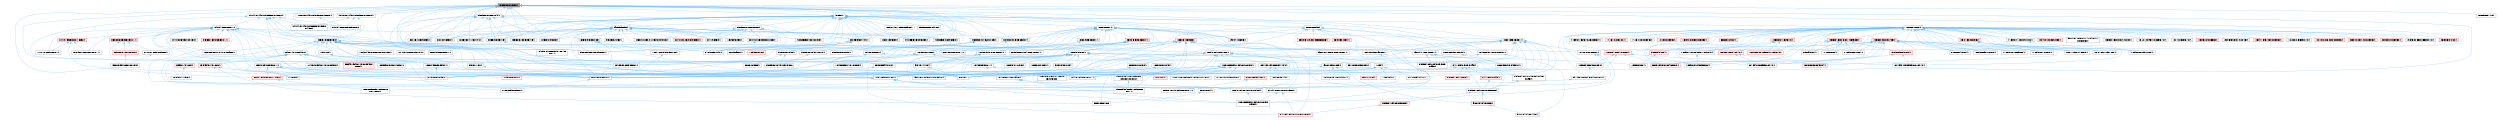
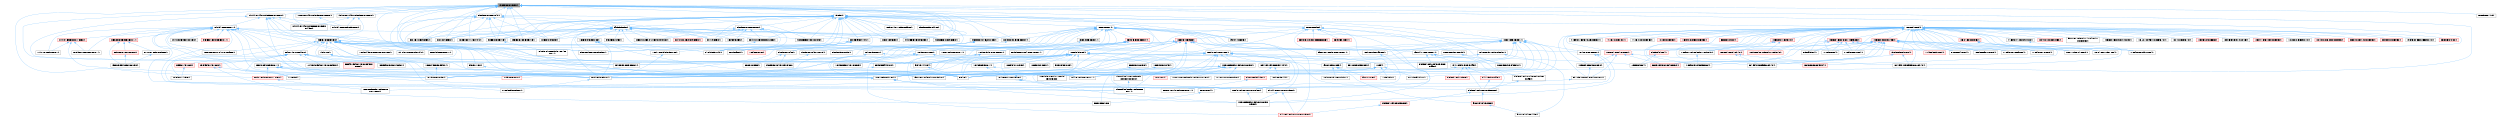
  digraph {
    node [color=grey40 fillcolor=white fontname=Helvetica fontsize=10 shape=box style=filled]
    edge [color=steelblue1 dir=back fontname=Helvetica fontsize=10 labelfontname=Helvetica labelfontsize=10 style=solid]
    n1 [color=gray40 fillcolor=grey60 fontcolor=black height=0.2 label="ShaderParameters.h" width=0.4]
    n2 [height=0.2 label="ClearReplacementShaders.h" width=0.4]
    n3 [height=0.2 label="CopyTextureShaders.h" width=0.4]
    n4 [height=0.2 label="CubemapUnwrapUtils.h" width=0.4]
    n5 [height=0.2 label="EngineSharedPCH.h" width=0.4]
    n6 [height=0.2 label="GPUSkinCache.h" width=0.4]
    n7 [height=0.2 label="HairCardsVertexFactory.h" width=0.4]
    n8 [height=0.2 label="HairStrandsVertexFactory.h" width=0.4]
    n9 [height=0.2 label="InstanceUniformShaderParameters.h" width=0.4]
    n10 [height=0.2 label="InstancedStaticMesh.h" width=0.4]
    n11 [height=0.2 label="LandscapeRender.h" width=0.4]
    n12 [height=0.2 label="LightmapUniformShaderParameters.h" width=0.4]
    n13 [height=0.2 label="PrimitiveUniformShaderParameters\lBuilder.h" width=0.4]
    n14 [height=0.2 label="SplineMeshSceneProxy.h" width=0.4]
    n15 [height=0.2 label="LocalVertexFactory.h" width=0.4]
    n16 [height=0.2 label="NaniteVertexFactory.h" width=0.4]
    n17 [height=0.2 label="OculusShaders.h" width=0.4]
    n18 [height=0.2 label="OneColorShader.h" width=0.4]
    n19 [height=0.2 label="PrimitiveUniformShaderParameters.h" width=0.4]
    n20 [height=0.2 label="ResolveShader.h" width=0.4]
    n21 [height=0.2 label="ScreenRendering.h" width=0.4]
    n22 [height=0.2 label="Shader.h" width=0.4]
    n23 [height=0.2 label="SimpleElementShaders.h" width=0.4]
    n24 [height=0.2 label="StereoLayerRendering.h" width=0.4]
    n25 [height=0.2 label="UpdateDescriptorHandle.h" width=0.4]
    n26 [height=0.2 label="UpdateTextureShaders.h" width=0.4]
    n27 [height=0.2 label="ShaderParameterUtils.h" width=0.4]
    n28 [height=0.2 label="SpeedTreeWind.h" width=0.4]
    n29 [height=0.2 label="UnrealEdSharedPCH.h" width=0.4]
    n30 [height=0.2 label="HairCardsDatas.h" width=0.4]
    n31 [height=0.2 label="PrimitiveSceneShaderData.h" width=0.4]
    n32 [height=0.2 label="HierarchicalStaticMeshScene\lProxy.h" width=0.4]
    n33 [height=0.2 label="InstancedStaticMeshComponent\lHelper.h" width=0.4]
    n34 [height=0.2 label="InstancedStaticMeshScene\lProxyDesc.h" width=0.4]
    n35 [height=0.2 label="SceneManagement.h" width=0.4]
    n36 [height=0.2 label="Engine.h" width=0.4]
    n37 [height=0.2 label="StaticMeshResources.h" width=0.4]
    n38 [height=0.2 label="NaniteSceneProxy.h" width=0.4]
    n39 [height=0.2 label="CanvasRendererItem.h" width=0.4]
    n40 [height=0.2 label="Model.h" width=0.4]
    n41 [height=0.2 label="SoundDefinitions.h" width=0.4]
    n42 [height=0.2 label="GPUSkinVertexFactory.h" width=0.4]
    n43 [height=0.2 label="GeometryCacheVertexFactory.h" width=0.4]
    n44 [height=0.2 label="MeshRenderBufferSet.h" width=0.4]
    n45 [height=0.2 label="StaticMeshComponentHelper.h" width=0.4]
    n46 [height=0.2 label="EngineMinimal.h" width=0.4]
    n47 [height=0.2 label="ParticleDefinitions.h" width=0.4]
    n48 [height=0.2 label="PrimitiveSceneProxy.h" width=0.4]
    n49 [height=0.2 label="IDisplayClusterDisplayDevice\lProxy.h" width=0.4]
    n50 [height=0.2 label="BinkShaders.h" width=0.4]
    n51 [height=0.2 label="CommonRenderResources.h" width=0.4]
    n52 [height=0.2 label="PixelShaderUtils.h" width=0.4]
    n53 [height=0.2 label="DebugViewModeInterface.h" width=0.4]
    n54 [height=0.2 label="GlobalShader.h" width=0.4]
    n55 [height=0.2 label="MaterialShaderType.h" width=0.4]
    n56 [height=0.2 label="MeshMaterialShaderType.h" width=0.4]
    n57 [height=0.2 label="HairStrandsMeshProjection.h" width=0.4]
    n58 [height=0.2 label="InteractiveTool.h" width=0.4]
    n59 [height=0.2 label="MaterialShared.h" width=0.4]
    n60 [height=0.2 label="PSOPrecache.h" width=0.4]
    n61 [height=0.2 label="RenderGraphUtils.h" width=0.4]
    n62 [height=0.2 label="ShaderCodeArchive.h" width=0.4]
    n63 [height=0.2 label="ShaderCompiler.h" width=0.4]
    n64 [height=0.2 label="ShaderCompilerJobTypes.h" width=0.4]
    n65 [height=0.2 label="ShaderParameterStruct.h" width=0.4]
    n66 [height=0.2 label="VertexFactory.h" width=0.4]
    n67 [height=0.2 label="GeometryCollectionRendering.h" width=0.4]
    n68 [height=0.2 label="GroomResources.h" width=0.4]
    n69 [color=red fillcolor="#FFF0F0" height=0.2 label="GroomAsset.h" width=0.4]
    n70 [color=red fillcolor="#FFF0F0" height=0.2 label="GroomBindingAsset.h" width=0.4]
    n71 [height=0.2 label="HairStrandsInterpolation.h" width=0.4]
    n72 [height=0.2 label="GroomBindingBuilder.h" width=0.4]
    n73 [height=0.2 label="EditorViewportClient.h" width=0.4]
    n74 [height=0.2 label="FractureTool.h" width=0.4]
    n75 [height=0.2 label="HeterogeneousVolumeInterface.h" width=0.4]
    n76 [height=0.2 label="LightMap.h" width=0.4]
    n77 [height=0.2 label="MeshBuilderOneFrameResources.h" width=0.4]
    n78 [height=0.2 label="MeshParticleVertexFactory.h" width=0.4]
    n79 [height=0.2 label="NaniteResources.h" width=0.4]
    n80 [height=0.2 label="PhysicsAssetRenderUtils.h" width=0.4]
    n81 [height=0.2 label="RectLightSceneProxy.h" width=0.4]
    n82 [height=0.2 label="ShadowMap.h" width=0.4]
    n83 [height=0.2 label="StaticMeshSceneProxy.h" width=0.4]
    n84 [height=0.2 label="AnimationEditorViewportClient.h" width=0.4]
    n85 [color=red fillcolor="#FFF0F0" height=0.2 label="DataflowEditorViewportClient\lBase.h" width=0.4]
    n86 [height=0.2 label="ISCSEditorCustomization.h" width=0.4]
    n87 [color=red fillcolor="#FFF0F0" height=0.2 label="LevelEditorViewport.h" width=0.4]
    n88 [height=0.2 label="UnrealEd.h" width=0.4]
    n89 [color=red fillcolor="#FFF0F0" height=0.2 label="SEditorViewport.h" width=0.4]
    n90 [height=0.2 label="SSkeletonWidget.h" width=0.4]
    n91 [height=0.2 label="FractureTool.cpp" width=0.4]
    n92 [height=0.2 label="MapBuildDataRegistry.h" width=0.4]
    n93 [height=0.2 label="NaniteStreamingManager.h" width=0.4]
    n94 [color=red fillcolor="#FFF0F0" height=0.2 label="SkinnedMeshComponentHelper.h" width=0.4]
    n95 [color=red fillcolor="#FFF0F0" height=0.2 label="StaticMeshSceneProxyDesc.h" width=0.4]
    n96 [height=0.2 label="DerivedMeshDataTaskUtils.h" width=0.4]
    n97 [height=0.2 label="HierarchicalInstancedStatic\lMeshComponent.h" width=0.4]
    n98 [height=0.2 label="InstancedStaticMeshComponent.h" width=0.4]
    n99 [height=0.2 label="SkeletalMeshLODRenderData.h" width=0.4]
    n100 [height=0.2 label="NaniteResourcesHelper.h" width=0.4]
    n101 [color=red fillcolor="#FFF0F0" height=0.2 label="DistanceFieldAtlas.h" width=0.4]
    n102 [height=0.2 label="MeshCardBuild.h" width=0.4]
    n103 [height=0.2 label="HLODInstancedStaticMeshComponent.h" width=0.4]
    n104 [height=0.2 label="ISMComponentBatcher.h" width=0.4]
    n105 [color=red fillcolor="#FFF0F0" height=0.2 label="LODActor.h" width=0.4]
    n106 [height=0.2 label="ModelLight.h" width=0.4]
    n107 [color=red height=0.2 label="SurfaceIterators.h" width=0.4]
    n108 [color=red fillcolor="#FFF0F0" height=0.2 label="SkeletalMeshRenderData.h" width=0.4]
    n109 [height=0.2 label="BaseDynamicMeshSceneProxy.h" width=0.4]
    n110 [height=0.2 label="SkeletalMeshAttributeVertex\lBuffer.h" width=0.4]
    n111 [height=0.2 label="SkeletalMeshDuplicatedVertices\lBuffer.h" width=0.4]
    n112 [height=0.2 label="SkinWeightVertexBuffer.h" width=0.4]
    n113 [color=red fillcolor="#FFF0F0" height=0.2 label="SkeletalMeshUpdate.h" width=0.4]
    n114 [color=red fillcolor="#FFF0F0" height=0.2 label="SkinWeightProfile.h" width=0.4]
    n115 [height=0.2 label="AnimNextDebugDraw.h" width=0.4]
    n116 [color=red fillcolor="#FFF0F0" height=0.2 label="DebugRenderSceneProxy.h" width=0.4]
    n117 [height=0.2 label="ParticleSystemSceneProxy.h" width=0.4]
    n118 [height=0.2 label="PhysicsFieldComponent.h" width=0.4]
    n119 [color=red fillcolor="#FFF0F0" height=0.2 label="PrimitiveSceneProxyDesc.h" width=0.4]
    n120 [color=red fillcolor="#FFF0F0" height=0.2 label="SkeletalMeshSceneProxy.h" width=0.4]
    n121 [height=0.2 label="WaterMeshSceneProxy.h" width=0.4]
    n122 [color=red fillcolor="#FFF0F0" height=0.2 label="DebugDrawComponent.h" width=0.4]
    n123 [height=0.2 label="EQSRenderingComponent.h" width=0.4]
    n124 [height=0.2 label="EnvQueryDebugHelpers.h" width=0.4]
    n125 [color=red fillcolor="#FFF0F0" height=0.2 label="BuiltInRayTracingShaders.h" width=0.4]
    n126 [height=0.2 label="MediaShaders.h" width=0.4]
    n127 [height=0.2 label="PrecomputedVolumetricLightmap.h" width=0.4]
    n128 [height=0.2 label="ShaderBundles.h" width=0.4]
    n129 [color=red fillcolor="#FFF0F0" height=0.2 label="BaseBrushTool.h" width=0.4]
    n130 [color=red fillcolor="#FFF0F0" height=0.2 label="BaseMeshFromSplinesTool.h" width=0.4]
    n131 [color=red fillcolor="#FFF0F0" height=0.2 label="CollisionPropertySets.h" width=0.4]
    n132 [height=0.2 label="CubeGridTool.h" width=0.4]
    n133 [height=0.2 label="DrawAndRevolveTool.h" width=0.4]
    n134 [height=0.2 label="EdModeInteractiveToolsContext.h" width=0.4]
    n135 [height=0.2 label="ExtractSplineTool.h" width=0.4]
    n136 [height=0.2 label="GeometrySelectionVisualization\lProperties.h" width=0.4]
    n137 [color=red fillcolor="#FFF0F0" height=0.2 label="InteractionMechanic.h" width=0.4]
    n138 [color=red fillcolor="#FFF0F0" height=0.2 label="InteractiveToolActivity.h" width=0.4]
    n139 [height=0.2 label="PolyEditInsertEdgeActivity.h" width=0.4]
    n140 [height=0.2 label="PolyEditInsertEdgeLoopActivity.h" width=0.4]
    n141 [color=red fillcolor="#FFF0F0" height=0.2 label="MeshTopologySelectionMechanic.h" width=0.4]
    n142 [height=0.2 label="UVEditorMeshSelectionMechanic.h" width=0.4]
    n143 [height=0.2 label="UVEditorBrushSelectTool.h" width=0.4]
    n144 [color=red fillcolor="#FFF0F0" height=0.2 label="InteractiveToolBuilder.h" width=0.4]
    n145 [color=red fillcolor="#FFF0F0" height=0.2 label="InteractiveToolManager.h" width=0.4]
    n146 [height=0.2 label="InteractiveToolsContext.h" width=0.4]
    n147 [color=red fillcolor="#FFF0F0" height=0.2 label="ToolSceneQueriesUtil.h" width=0.4]
    n148 [height=0.2 label="LatticeDeformerTool.h" width=0.4]
    n149 [color=red fillcolor="#FFF0F0" height=0.2 label="SingleClickTool.h" width=0.4]
    n150 [height=0.2 label="UVEditorLayerEditTool.h" width=0.4]
    n151 [height=0.2 label="UVEditorLayoutTool.h" width=0.4]
    n152 [height=0.2 label="UVEditorSeamTool.h" width=0.4]
    n153 [height=0.2 label="UVEditorTransformTool.h" width=0.4]
    n154 [height=0.2 label="UVSelectTool.h" width=0.4]
    n155 [color=red fillcolor="#FFF0F0" height=0.2 label="InteractiveToolQueryInterfaces.h" width=0.4]
+   n156 [color=red fillcolor="#FFF0F0" height=0.2 label="MultiSelectionTool.h" width=0.4]
    n157 [color=red fillcolor="#FFF0F0" height=0.2 label="SingleSelectionTool.h" width=0.4]
    n158 [height=0.2 label="InteractiveToolsCommands.h" width=0.4]
    n159 [height=0.2 label="KeyAsModifierInputBehavior.h" width=0.4]
    n160 [height=0.2 label="KeyInputBehavior.h" width=0.4]
    n161 [color=red fillcolor="#FFF0F0" height=0.2 label="MeshBrushOpBase.h" width=0.4]
    n162 [height=0.2 label="MeshElementsVisualizer.h" width=0.4]
    n163 [color=red fillcolor="#FFF0F0" height=0.2 label="MeshUVChannelProperties.h" width=0.4]
    n164 [height=0.2 label="MouseHoverBehavior.h" width=0.4]
    n165 [color=red fillcolor="#FFF0F0" height=0.2 label="PolygroupLayersProperties.h" width=0.4]
    n166 [color=red fillcolor="#FFF0F0" height=0.2 label="RecomputeUVsProperties.h" width=0.4]
    n167 [color=red fillcolor="#FFF0F0" height=0.2 label="RemeshProperties.h" width=0.4]
    n168 [height=0.2 label="RevolveBoundaryTool.h" width=0.4]
    n169 [color=red fillcolor="#FFF0F0" height=0.2 label="RevolveProperties.h" width=0.4]
    n170 [height=0.2 label="SingleKeyCaptureBehavior.h" width=0.4]
    n171 [color=red fillcolor="#FFF0F0" height=0.2 label="TexelDensityOp.h" width=0.4]
    n172 [height=0.2 label="UVEditorMechanicAdapterTool.h" width=0.4]
    n173 [height=0.2 label="UVEditorUVTransformOp.h" width=0.4]
    n174 [color=red fillcolor="#FFF0F0" height=0.2 label="UVLayoutPreview.h" width=0.4]
    n175 [height=0.2 label="UVLayoutProperties.h" width=0.4]
    n176 [color=red fillcolor="#FFF0F0" height=0.2 label="VoxelProperties.h" width=0.4]
    n177 [color=red fillcolor="#FFF0F0" height=0.2 label="WeightMapSetProperties.h" width=0.4]
    n178 [height=0.2 label="AddPatchTool.h" width=0.4]
    n179 [height=0.2 label="ExternalTexture.h" width=0.4]
    n180 [height=0.2 label="MaterialCompiler.h" width=0.4]
    n181 [height=0.2 label="MaterialExpressionMaterial\lSample.cpp" width=0.4]
    n182 [height=0.2 label="MaterialIRModule.h" width=0.4]
    n183 [height=0.2 label="PSOPrecacheValidation.h" width=0.4]
    n184 [height=0.2 label="PrimitiveComponentHelper.h" width=0.4]
    n185 [height=0.2 label="WaterSubsystem.h" width=0.4]
    n186 [height=0.2 label="DecalComponent.h" width=0.4]
    n187 [color=red fillcolor="#FFF0F0" height=0.2 label="MaterialInterface.h" width=0.4]
    n188 [height=0.2 label="PSOPrecacheMaterial.h" width=0.4]
    n189 [color=red fillcolor="#FFF0F0" height=0.2 label="ParticleModuleTypeDataBase.h" width=0.4]
    n190 [color=red fillcolor="#FFF0F0" height=0.2 label="ParticleSystem.h" width=0.4]
    n191 [color=red fillcolor="#FFF0F0" height=0.2 label="MediaCapture.h" width=0.4]
    n192 [height=0.2 label="RenderGraph.h" width=0.4]
    n193 [height=0.2 label="ODSCManager.h" width=0.4]
    n194 [height=0.2 label="ShaderCompilerInternal.cpp" width=0.4]
    n195 [height=0.2 label="ShaderCompilerInternal.h" width=0.4]
    n196 [height=0.2 label="ShaderDiagnostics.h" width=0.4]
    n197 [height=0.2 label="ParticleBeamTrailVertexFactory.h" width=0.4]
    n198 [color=red fillcolor="#FFF0F0" height=0.2 label="ParticleVertexFactory.h" width=0.4]
    n199 [height=0.2 label="WaterVertexFactory.h" width=0.4]
    n1 -> n2
    n1 -> n3
    n1 -> n4
    n1 -> n5
    n1 -> n6
    n1 -> n7
    n1 -> n8
    n1 -> n9
    n1 -> n10
    n1 -> n11
    n1 -> n12
    n1 -> n13
    n1 -> n14
    n1 -> n15
    n1 -> n16
    n1 -> n17
    n1 -> n18
    n1 -> n19
    n1 -> n20
    n1 -> n21
    n1 -> n22
    n1 -> n23
    n1 -> n24
    n1 -> n25
    n1 -> n26
    n1 -> n27
    n1 -> n28
    n5 -> n29
    n8 -> n30
    n9 -> n31
    n10 -> n32
    n10 -> n33
    n10 -> n34
    n12 -> n13
    n12 -> n31
    n12 -> n35
    n15 -> n5
    n15 -> n10
    n15 -> n14
    n15 -> n16
    n15 -> n36
    n15 -> n37
    n15 -> n38
    n15 -> n39
    n15 -> n40
    n15 -> n41
    n15 -> n42
    n15 -> n43
    n15 -> n44
    n16 -> n33
    n16 -> n45
    n19 -> n5
    n19 -> n13
    n19 -> n31
    n19 -> n35
    n19 -> n36
    n19 -> n46
    n19 -> n47
    n19 -> n48
    n21 -> n49
    n22 -> n2
    n22 -> n3
    n22 -> n4
    n22 -> n5
    n22 -> n17
    n22 -> n18
    n22 -> n20
    n22 -> n21
    n22 -> n23
    n22 -> n24
    n22 -> n25
    n22 -> n26
    n22 -> n50
    n22 -> n51
    n22 -> n52
    n22 -> n53
    n22 -> n54
    n22 -> n55
    n22 -> n56
    n22 -> n57
    n22 -> n58
    n22 -> n59
    n22 -> n60
    n22 -> n61
    n22 -> n62
    n22 -> n63
    n22 -> n64
    n22 -> n65
    n22 -> n66
    n27 -> n2
    n27 -> n3
    n27 -> n5
    n27 -> n17
    n27 -> n18
    n27 -> n21
    n27 -> n24
    n27 -> n25
    n27 -> n50
    n27 -> n54
    n27 -> n67
    n30 -> n7
    n30 -> n68
    n35 -> n5
    n35 -> n11
    n35 -> n36
    n35 -> n37
    n35 -> n46
    n35 -> n47
    n35 -> n73
    n35 -> n74
    n35 -> n75
    n35 -> n76
    n35 -> n77
    n35 -> n78
    n35 -> n79
    n35 -> n80
    n35 -> n81
    n35 -> n82
    n35 -> n83
    n37 -> n10
    n37 -> n11
    n37 -> n14
    n37 -> n32
    n37 -> n39
    n37 -> n40
    n37 -> n45
    n37 -> n67
    n37 -> n96
    n37 -> n97
    n37 -> n98
    n37 -> n99
    n38 -> n14
    n38 -> n100
    n40 -> n5
    n40 -> n36
    n40 -> n41
    n40 -> n106
    n40 -> n107
    n42 -> n99
    n42 -> n110
    n42 -> n111
    n42 -> n112
    n44 -> n109
    n45 -> n33
    n46 -> n36
    n47 -> n88
    n48 -> n5
    n48 -> n7
    n48 -> n8
    n48 -> n11
    n48 -> n32
    n48 -> n36
    n48 -> n38
    n48 -> n67
    n48 -> n75
    n48 -> n83
    n48 -> n107
    n48 -> n109
    n48 -> n115
    n48 -> n116
    n48 -> n117
    n48 -> n118
    n48 -> n119
    n48 -> n120
    n48 -> n121
    n51 -> n52
    n54 -> n2
    n54 -> n3
    n54 -> n4
    n54 -> n5
    n54 -> n17
    n54 -> n18
    n54 -> n20
    n54 -> n21
    n54 -> n23
    n54 -> n24
    n54 -> n25
    n54 -> n26
    n54 -> n50
    n54 -> n51
    n54 -> n52
    n54 -> n55
    n54 -> n125
    n54 -> n126
    n54 -> n127
    n54 -> n128
    n55 -> n5
    n55 -> n56
    n55 -> n100
    n56 -> n5
    n57 -> n68
    n57 -> n72
    n58 -> n129
    n58 -> n130
    n58 -> n131
    n58 -> n132
    n58 -> n133
    n58 -> n134
    n58 -> n135
    n58 -> n136
    n58 -> n137
    n58 -> n138
    n58 -> n139
    n58 -> n140
    n58 -> n141
    n58 -> n142
    n58 -> n143
    n58 -> n144
    n58 -> n145
    n58 -> n146
    n58 -> n147
    n58 -> n148
    n58 -> n149
    n58 -> n150
    n58 -> n151
    n58 -> n152
    n58 -> n153
    n58 -> n154
    n58 -> n155
+   n58 -> n156
    n58 -> n157
    n58 -> n158
    n58 -> n159
    n58 -> n160
    n58 -> n161
    n58 -> n162
    n58 -> n163
    n58 -> n164
    n58 -> n165
    n58 -> n166
    n58 -> n167
    n58 -> n168
    n58 -> n169
    n58 -> n170
    n58 -> n171
    n58 -> n172
    n58 -> n173
    n58 -> n174
    n58 -> n175
    n58 -> n176
    n58 -> n177
    n59 -> n5
    n59 -> n10
    n59 -> n11
    n59 -> n36
    n59 -> n46
    n59 -> n47
    n59 -> n100
    n59 -> n178
    n59 -> n179
    n59 -> n180
    n59 -> n181
    n59 -> n182
    n59 -> n183
    n59 -> n184
    n59 -> n185
    n60 -> n33
    n60 -> n45
    n60 -> n59
    n60 -> n69
    n60 -> n183
    n60 -> n186
    n60 -> n187
    n60 -> n188
    n60 -> n189
    n60 -> n190
    n61 -> n2
    n61 -> n52
    n61 -> n191
    n61 -> n192
    n63 -> n193
    n63 -> n194
    n64 -> n63
    n64 -> n195
    n64 -> n196
    n65 -> n18
    n65 -> n50
    n65 -> n51
    n65 -> n52
    n65 -> n61
    n65 -> n125
    n65 -> n126
    n65 -> n127
    n65 -> n192
    n66 -> n5
    n66 -> n6
    n66 -> n7
    n66 -> n8
    n66 -> n10
    n66 -> n11
    n66 -> n14
    n66 -> n15
    n66 -> n16
    n66 -> n42
    n66 -> n43
    n66 -> n44
    n66 -> n45
    n66 -> n59
    n66 -> n64
    n66 -> n78
    n66 -> n79
    n66 -> n197
    n66 -> n198
    n66 -> n199
-   n68 -> n100
+   n68 -> n69
    n68 -> n70
    n68 -> n71
    n70 -> n72
    n73 -> n29
    n73 -> n84
    n73 -> n85
    n73 -> n86
    n73 -> n87
    n73 -> n88
    n73 -> n89
    n73 -> n90
    n74 -> n91
    n76 -> n10
    n76 -> n92
    n78 -> n36
    n78 -> n46
    n78 -> n47
    n79 -> n38
    n79 -> n93
    n79 -> n94
    n79 -> n95
    n82 -> n10
    n83 -> n10
    n83 -> n11
    n83 -> n14
    n83 -> n45
    n83 -> n95
    n87 -> n88
    n87 -> n91
    n89 -> n90
    n92 -> n11
    n95 -> n34
    n96 -> n101
    n96 -> n102
    n97 -> n32
    n98 -> n10
    n98 -> n32
    n98 -> n36
    n98 -> n97
    n98 -> n103
    n98 -> n104
    n98 -> n105
    n99 -> n70
    n99 -> n108
    n100 -> n33
    n100 -> n45
    n100 -> n100
    n101 -> n109
    n108 -> n94
    n111 -> n99
    n112 -> n67
    n112 -> n99
    n112 -> n113
    n112 -> n114
    n114 -> n99
    n116 -> n122
    n116 -> n123
    n116 -> n124
    n119 -> n95
    n119 -> n115
    n119 -> n117
    n122 -> n123
    n124 -> n123
    n134 -> n74
    n137 -> n138
    n137 -> n141
    n137 -> n142
    n138 -> n139
    n138 -> n140
    n142 -> n143
    n144 -> n130
    n144 -> n132
    n144 -> n133
    n144 -> n135
    n144 -> n139
    n144 -> n140
    n144 -> n145
    n144 -> n148
    n144 -> n149
    n144 -> n150
    n144 -> n151
    n144 -> n152
    n144 -> n153
    n144 -> n154
    n144 -> n178
    n145 -> n130
    n145 -> n134
    n145 -> n146
    n145 -> n147
    n146 -> n134
    n149 -> n178
    n155 -> n130
    n155 -> n132
    n155 -> n143
    n155 -> n152
    n155 -> n154
+   n155 -> n156
    n155 -> n157
    n157 -> n139
    n157 -> n140
    n169 -> n133
    n169 -> n168
    n173 -> n153
    n180 -> n181
    n184 -> n33
    n184 -> n94
    n186 -> n36
    n187 -> n5
    n187 -> n11
    n187 -> n36
    n187 -> n37
    n187 -> n79
    n187 -> n91
    n187 -> n94
    n187 -> n100
    n187 -> n121
    n187 -> n184
    n188 -> n183
    n195 -> n194
    n198 -> n36
    n198 -> n46
    n198 -> n47
    n198 -> n78
    n198 -> n197
    n199 -> n121
  }
